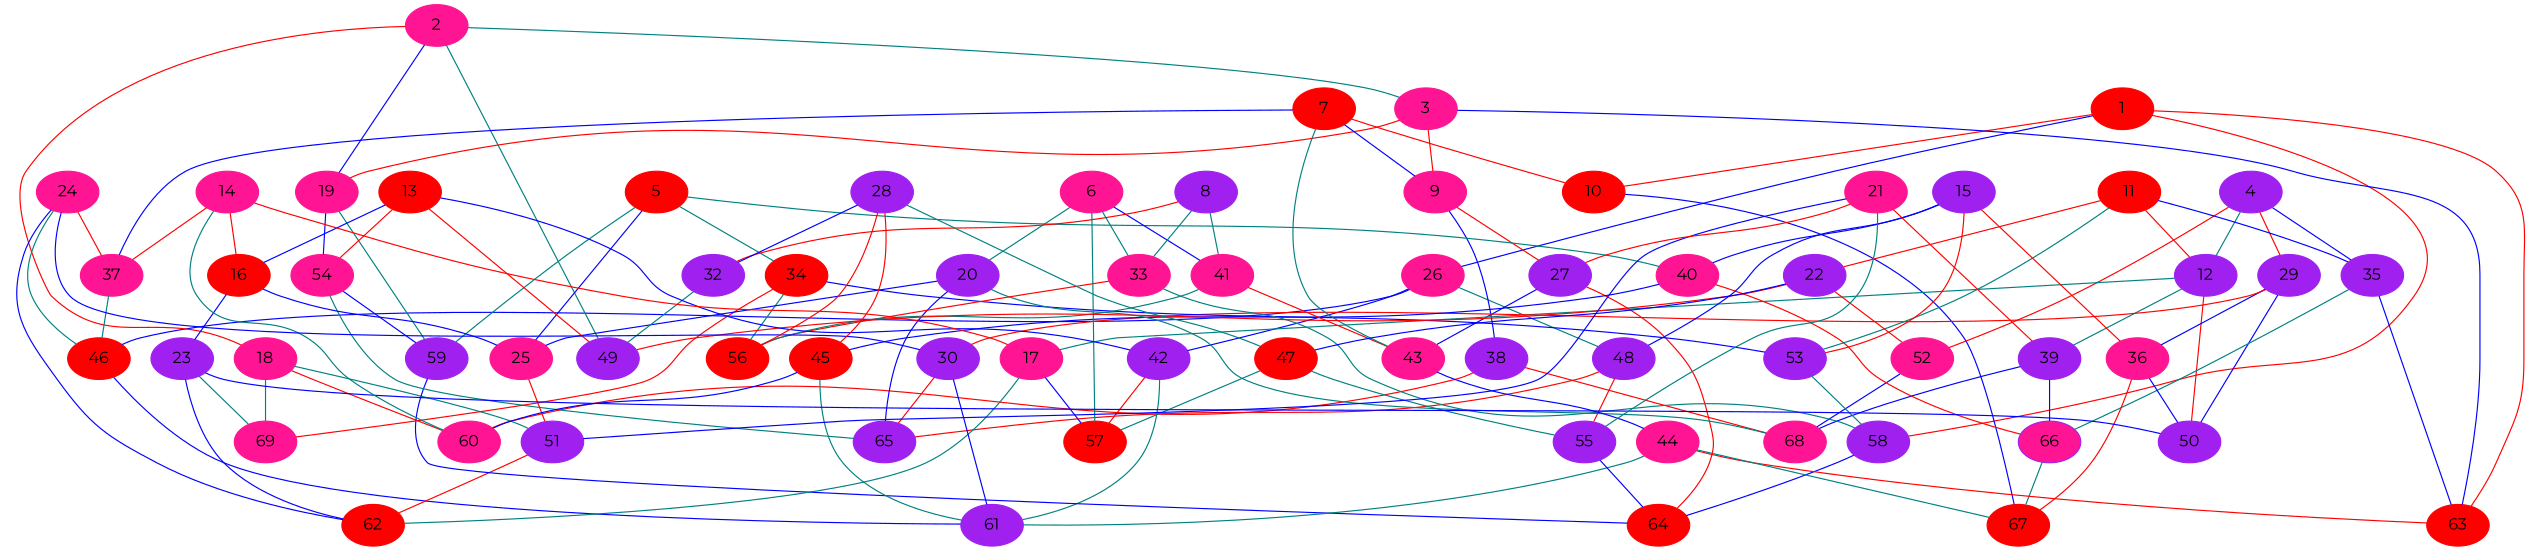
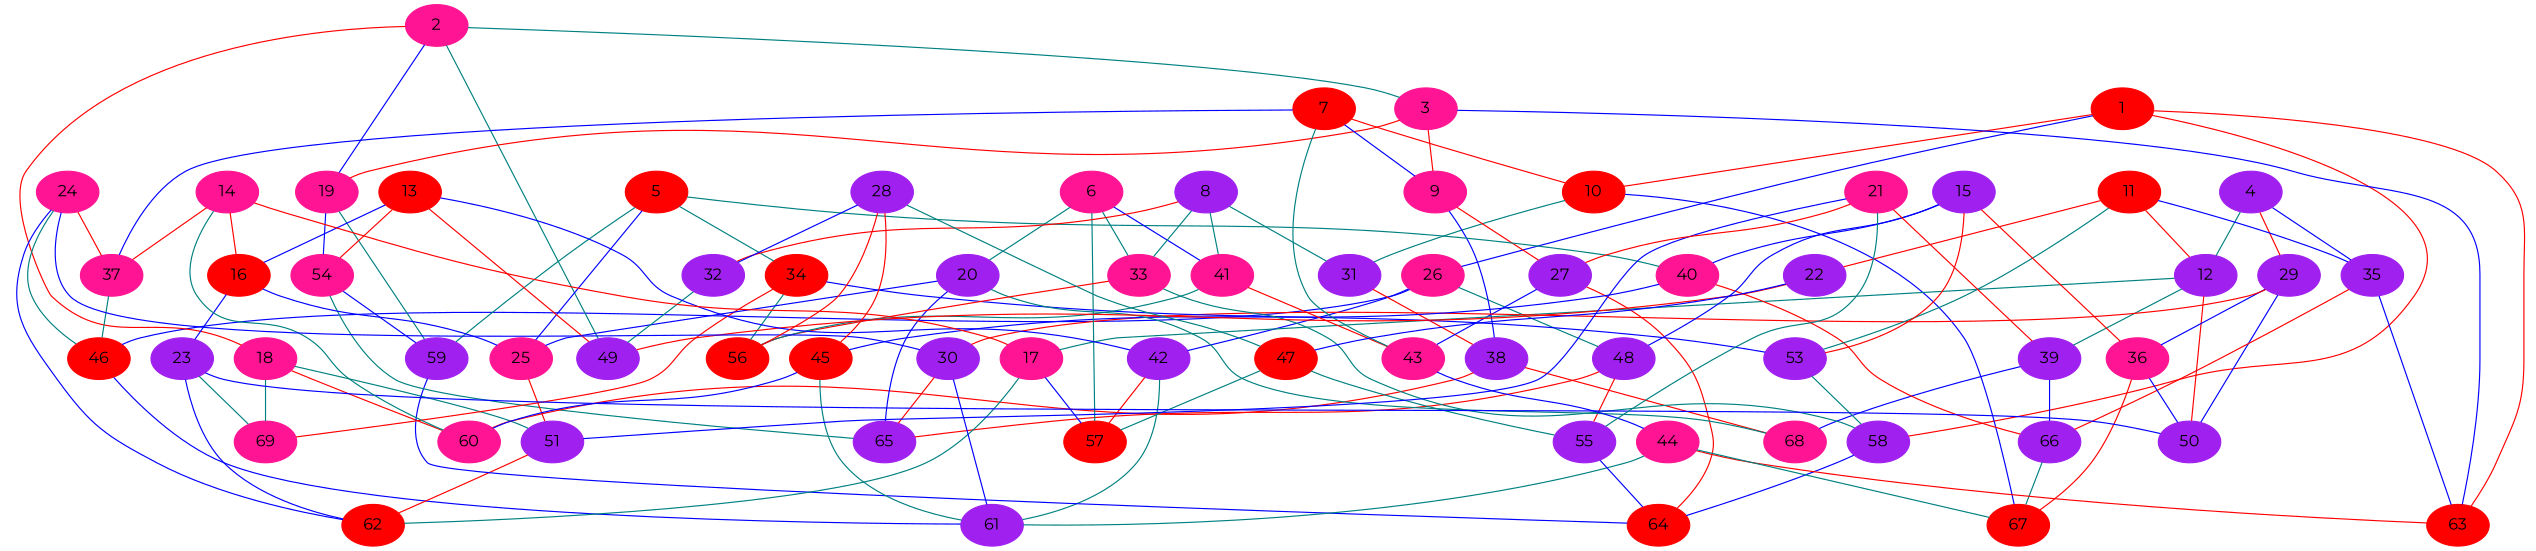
  graph {
    fontname=Montserrat
    node [color=purple fontname=Montserrat style=filled]
    edge [color=blue fontname=Montserrat]
    1 [color=red]
    10 [color=red]
    26 [color=deeppink]
    58
    63 [color=red]
+   31
    67 [color=red]
    42
    48
    46 [color=red]
    64 [color=red]
    2 [color=deeppink]
    3 [color=deeppink]
    18 [color=deeppink]
    19 [color=deeppink]
    49
    9 [color=deeppink]
    60 [color=deeppink]
    51
    69 [color=deeppink]
    59
    54 [color=deeppink]
    27
    38
    4
    12
    29
    35
-   52 [color=deeppink]
    17 [color=deeppink]
    39
    50
    36 [color=deeppink]
    30
-   66 [fillcolor=deeppink]
+   66
    68 [color=deeppink]
    5 [color=red]
    25 [color=deeppink]
    34 [color=red]
    40 [color=deeppink]
    53
    56 [color=red]
    45 [color=red]
    6 [color=deeppink]
    20
    33 [color=deeppink]
    41 [color=deeppink]
    57 [color=red]
    65
    43 [color=deeppink]
    7 [color=red]
    37 [color=deeppink]
    44 [color=deeppink]
    8
    32
    11 [color=red]
    22
    47 [color=red]
    62 [color=red]
    13 [color=red]
    16 [color=red]
    23
    61
    14 [color=deeppink]
    15
    55
    21 [color=deeppink]
    24 [color=deeppink]
    28
    1 -- 10 [color=red]
    1 -- 26
    1 -- 58 [color=red]
    1 -- 63 [color=red]
+   10 -- 31 [color=teal]
    10 -- 67
    26 -- 42
    26 -- 48 [color=teal]
    26 -- 46
    58 -- 64
+   31 -- 38 [color=red]
    42 -- 57 [color=red]
    42 -- 61 [color=teal]
    48 -- 65 [color=red]
    48 -- 55 [color=red]
    46 -- 61
    2 -- 3 [color=teal]
    2 -- 18 [color=red]
    2 -- 19
    2 -- 49 [color=teal]
    3 -- 63
    3 -- 19 [color=red]
    3 -- 9 [color=red]
    18 -- 60 [color=red]
    18 -- 51 [color=teal]
    18 -- 69 [color=teal]
    19 -- 59 [color=teal]
    19 -- 54
    9 -- 27 [color=red]
    9 -- 38
    51 -- 62 [color=red]
    59 -- 64
    54 -- 59
    54 -- 65 [color=teal]
    27 -- 64 [color=red]
    27 -- 43
    38 -- 60 [color=red]
    38 -- 68 [color=red]
    4 -- 12 [color=teal]
    4 -- 29 [color=red]
    4 -- 35
-   4 -- 52 [color=red]
    12 -- 17 [color=teal]
    12 -- 39 [color=teal]
    12 -- 50 [color=red]
    29 -- 50
    29 -- 36
    29 -- 30 [color=red]
    35 -- 63
-   35 -- 66 [color=teal]
-   52 -- 68
+   35 -- 66 [color=red]
    17 -- 57
    17 -- 62 [color=teal]
    39 -- 66
    39 -- 68
    36 -- 67 [color=red]
    36 -- 50
    30 -- 65 [color=red]
    30 -- 61
    66 -- 67 [color=teal]
    5 -- 59 [color=teal]
    5 -- 25
    5 -- 34 [color=teal]
    5 -- 40 [color=teal]
    25 -- 51 [color=red]
    34 -- 69 [color=red]
    34 -- 53
    34 -- 56 [color=teal]
    40 -- 66 [color=red]
    40 -- 45
    53 -- 58 [color=teal]
    45 -- 60
    45 -- 61 [color=teal]
    6 -- 20 [color=teal]
    6 -- 33 [color=teal]
    6 -- 41
    6 -- 57 [color=teal]
    20 -- 68 [color=teal]
    20 -- 25
    20 -- 65
    33 -- 58 [color=teal]
    33 -- 56 [color=red]
    41 -- 56 [color=teal]
    41 -- 43 [color=red]
    43 -- 44
    7 -- 10 [color=red]
    7 -- 9
    7 -- 43 [color=teal]
    7 -- 37
    37 -- 46 [color=teal]
    44 -- 63 [color=red]
    44 -- 67 [color=teal]
    44 -- 61 [color=teal]
+   8 -- 31 [color=teal]
    8 -- 33 [color=teal]
    8 -- 41 [color=teal]
    8 -- 32 [color=red]
    32 -- 49 [color=teal]
    11 -- 12 [color=red]
    11 -- 35
    11 -- 53 [color=teal]
    11 -- 22 [color=red]
    22 -- 49 [color=red]
-   22 -- 52 [color=red]
    22 -- 47
    47 -- 57 [color=teal]
    47 -- 55 [color=teal]
    13 -- 42
    13 -- 49 [color=red]
    13 -- 54 [color=red]
    13 -- 16
    16 -- 25
    16 -- 23
    23 -- 69 [color=teal]
    23 -- 50
    23 -- 62
    14 -- 60 [color=teal]
    14 -- 17 [color=red]
    14 -- 37 [color=red]
    14 -- 16 [color=red]
    15 -- 48
    15 -- 36 [color=red]
    15 -- 40
    15 -- 53 [color=red]
    55 -- 64
    21 -- 51
    21 -- 27 [color=red]
    21 -- 39 [color=red]
    21 -- 55 [color=teal]
    24 -- 46 [color=teal]
    24 -- 30
    24 -- 37 [color=red]
    24 -- 62
    28 -- 56 [color=red]
    28 -- 45 [color=red]
    28 -- 32
    28 -- 47 [color=teal]
  }
